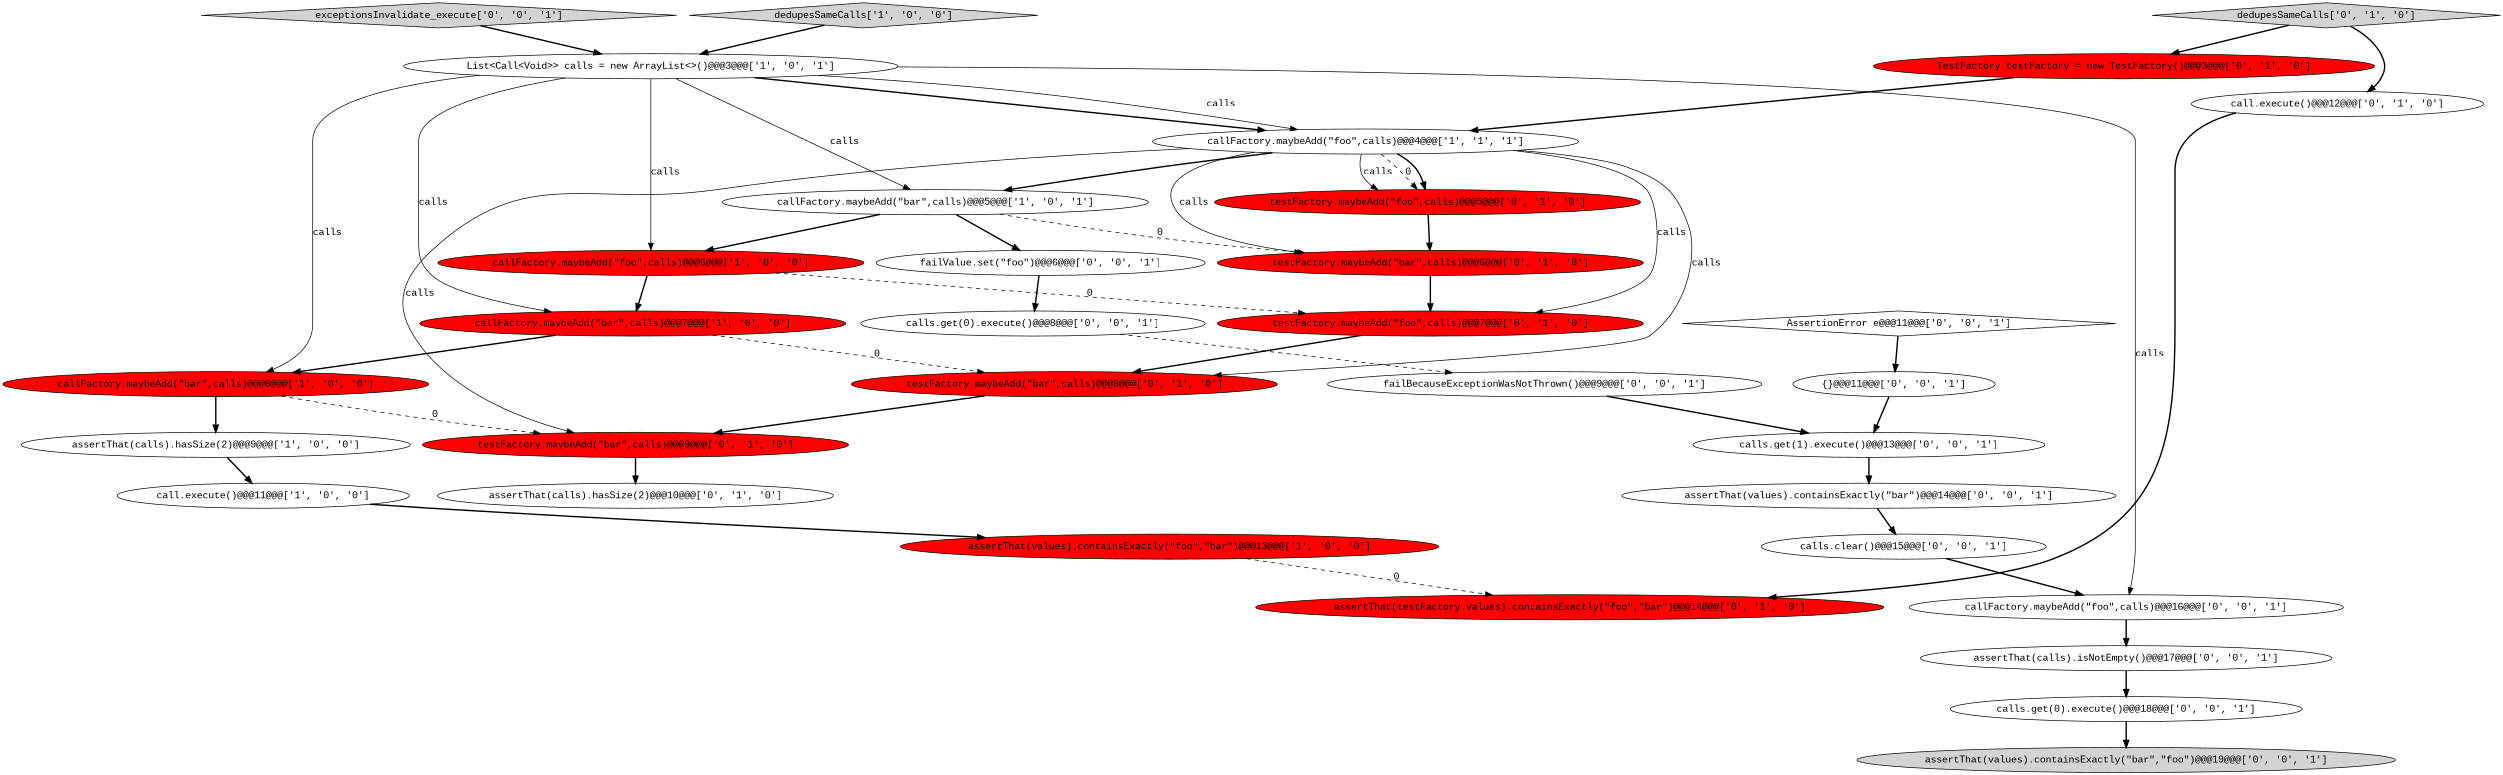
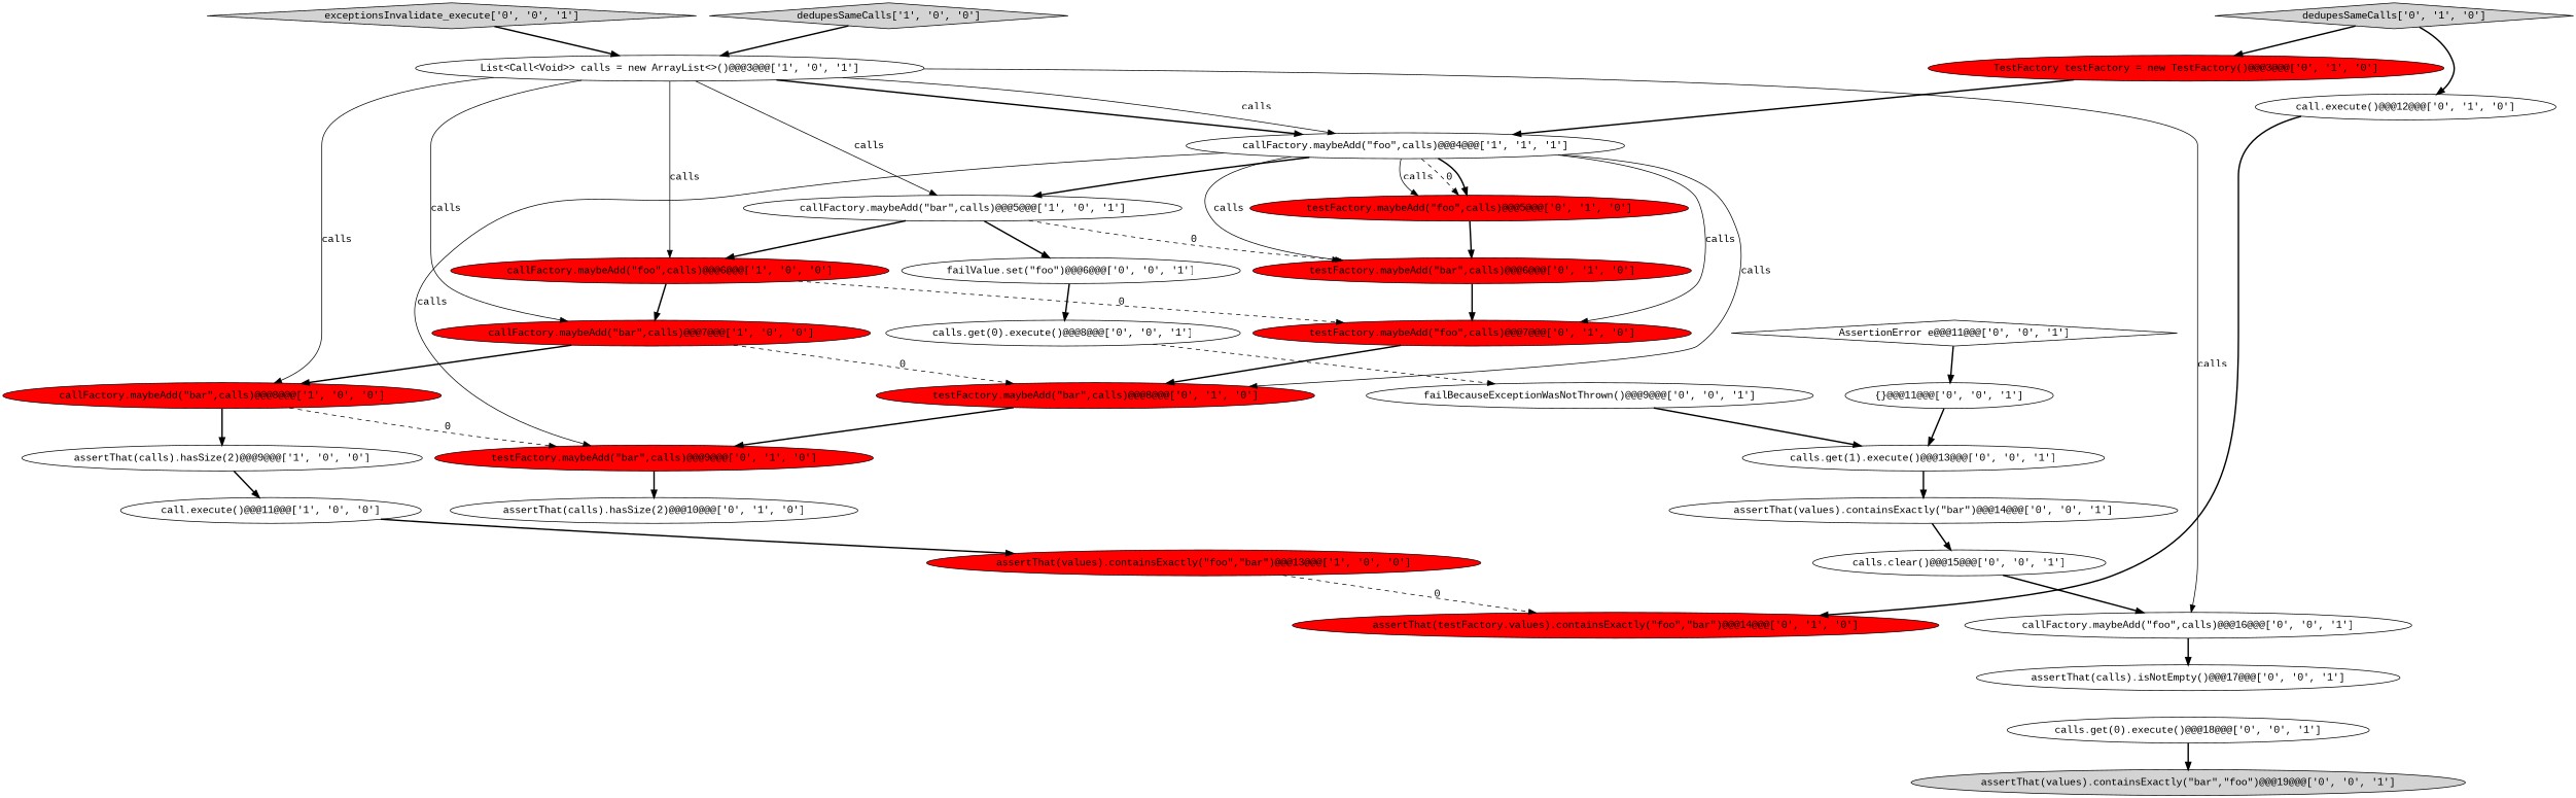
  digraph {
    fontname="Liberation Mono"
    node [fillcolor=white fontname="Liberation Mono" shape=ellipse style=filled]
    edge [fontname="Liberation Mono" style=bold]
    n1 [fillcolor=lightgray label="dedupesSameCalls['1', '0', '0']" shape=diamond]
    n2 [label="List<Call<Void>> calls = new ArrayList<>()@@@3@@@['1', '0', '1']"]
    n3 [label="callFactory.maybeAdd(\"foo\",calls)@@@16@@@['0', '0', '1']"]
    n4 [label="callFactory.maybeAdd(\"bar\",calls)@@@5@@@['1', '0', '1']"]
    n5 [fillcolor=red label="callFactory.maybeAdd(\"foo\",calls)@@@6@@@['1', '0', '0']"]
    n6 [fillcolor=red label="callFactory.maybeAdd(\"bar\",calls)@@@8@@@['1', '0', '0']"]
    n7 [fillcolor=red label="callFactory.maybeAdd(\"bar\",calls)@@@7@@@['1', '0', '0']"]
    n8 [label="callFactory.maybeAdd(\"foo\",calls)@@@4@@@['1', '1', '1']"]
    n9 [label="assertThat(calls).isNotEmpty()@@@17@@@['0', '0', '1']"]
    n10 [label="calls.get(0).execute()@@@18@@@['0', '0', '1']"]
    n11 [label="call.execute()@@@11@@@['1', '0', '0']"]
    n12 [fillcolor=red label="assertThat(values).containsExactly(\"foo\",\"bar\")@@@13@@@['1', '0', '0']"]
    n13 [fillcolor=red label="assertThat(testFactory.values).containsExactly(\"foo\",\"bar\")@@@14@@@['0', '1', '0']"]
    n14 [label="assertThat(calls).hasSize(2)@@@9@@@['1', '0', '0']"]
    n15 [label="AssertionError e@@@11@@@['0', '0', '1']" shape=diamond]
    n16 [label="{}@@@11@@@['0', '0', '1']"]
    n17 [label="calls.get(1).execute()@@@13@@@['0', '0', '1']"]
    n18 [fillcolor=red label="testFactory.maybeAdd(\"foo\",calls)@@@5@@@['0', '1', '0']"]
    n19 [fillcolor=red label="testFactory.maybeAdd(\"bar\",calls)@@@6@@@['0', '1', '0']"]
    n20 [fillcolor=red label="testFactory.maybeAdd(\"foo\",calls)@@@7@@@['0', '1', '0']"]
    n21 [label="assertThat(values).containsExactly(\"bar\")@@@14@@@['0', '0', '1']"]
    n22 [label="calls.clear()@@@15@@@['0', '0', '1']"]
    n23 [fillcolor=lightgray label="assertThat(values).containsExactly(\"bar\",\"foo\")@@@19@@@['0', '0', '1']"]
    n24 [label="failValue.set(\"foo\")@@@6@@@['0', '0', '1']"]
    n25 [fillcolor=red label="testFactory.maybeAdd(\"bar\",calls)@@@9@@@['0', '1', '0']"]
    n26 [fillcolor=red label="testFactory.maybeAdd(\"bar\",calls)@@@8@@@['0', '1', '0']"]
    n27 [label="calls.get(0).execute()@@@8@@@['0', '0', '1']"]
    n28 [label="failBecauseExceptionWasNotThrown()@@@9@@@['0', '0', '1']"]
    n29 [label="assertThat(calls).hasSize(2)@@@10@@@['0', '1', '0']"]
    n30 [fillcolor=lightgray label="dedupesSameCalls['0', '1', '0']" shape=diamond]
    n31 [fillcolor=red label="TestFactory testFactory = new TestFactory()@@@3@@@['0', '1', '0']"]
    n32 [label="call.execute()@@@12@@@['0', '1', '0']"]
    n33 [fillcolor=lightgray label="exceptionsInvalidate_execute['0', '0', '1']" shape=diamond]
    n1 -> n2
    n2 -> n3 [label=calls style=solid]
    n2 -> n4 [label=calls style=solid]
    n2 -> n5 [label=calls style=solid]
    n2 -> n6 [label=calls style=solid]
    n2 -> n7 [label=calls style=solid]
    n2 -> n8
    n2 -> n8 [label=calls style=solid]
    n3 -> n9
    n4 -> n5
    n4 -> n19 [label=0 style=dashed]
    n4 -> n24
    n5 -> n7
    n5 -> n20 [label=0 style=dashed]
    n6 -> n14
    n6 -> n25 [label=0 style=dashed]
    n7 -> n6
    n7 -> n26 [label=0 style=dashed]
    n8 -> n4
    n8 -> n18 [label=0 style=dashed]
    n8 -> n18
    n8 -> n18 [label=calls style=solid]
    n8 -> n19 [label=calls style=solid]
    n8 -> n20 [label=calls style=solid]
    n8 -> n25 [label=calls style=solid]
    n8 -> n26 [label=calls style=solid]
-   n9 -> n10
    n10 -> n23
    n11 -> n12
    n12 -> n13 [label=0 style=dashed]
    n14 -> n11
    n15 -> n16
    n16 -> n17
    n17 -> n21
    n18 -> n19
    n19 -> n20
    n20 -> n26
    n21 -> n22
    n22 -> n3
    n24 -> n27
    n25 -> n29
    n26 -> n25
    n27 -> n28 [style=dashed]
    n28 -> n17
    n30 -> n31
    n30 -> n32
    n31 -> n8
    n32 -> n13
    n33 -> n2
  }
